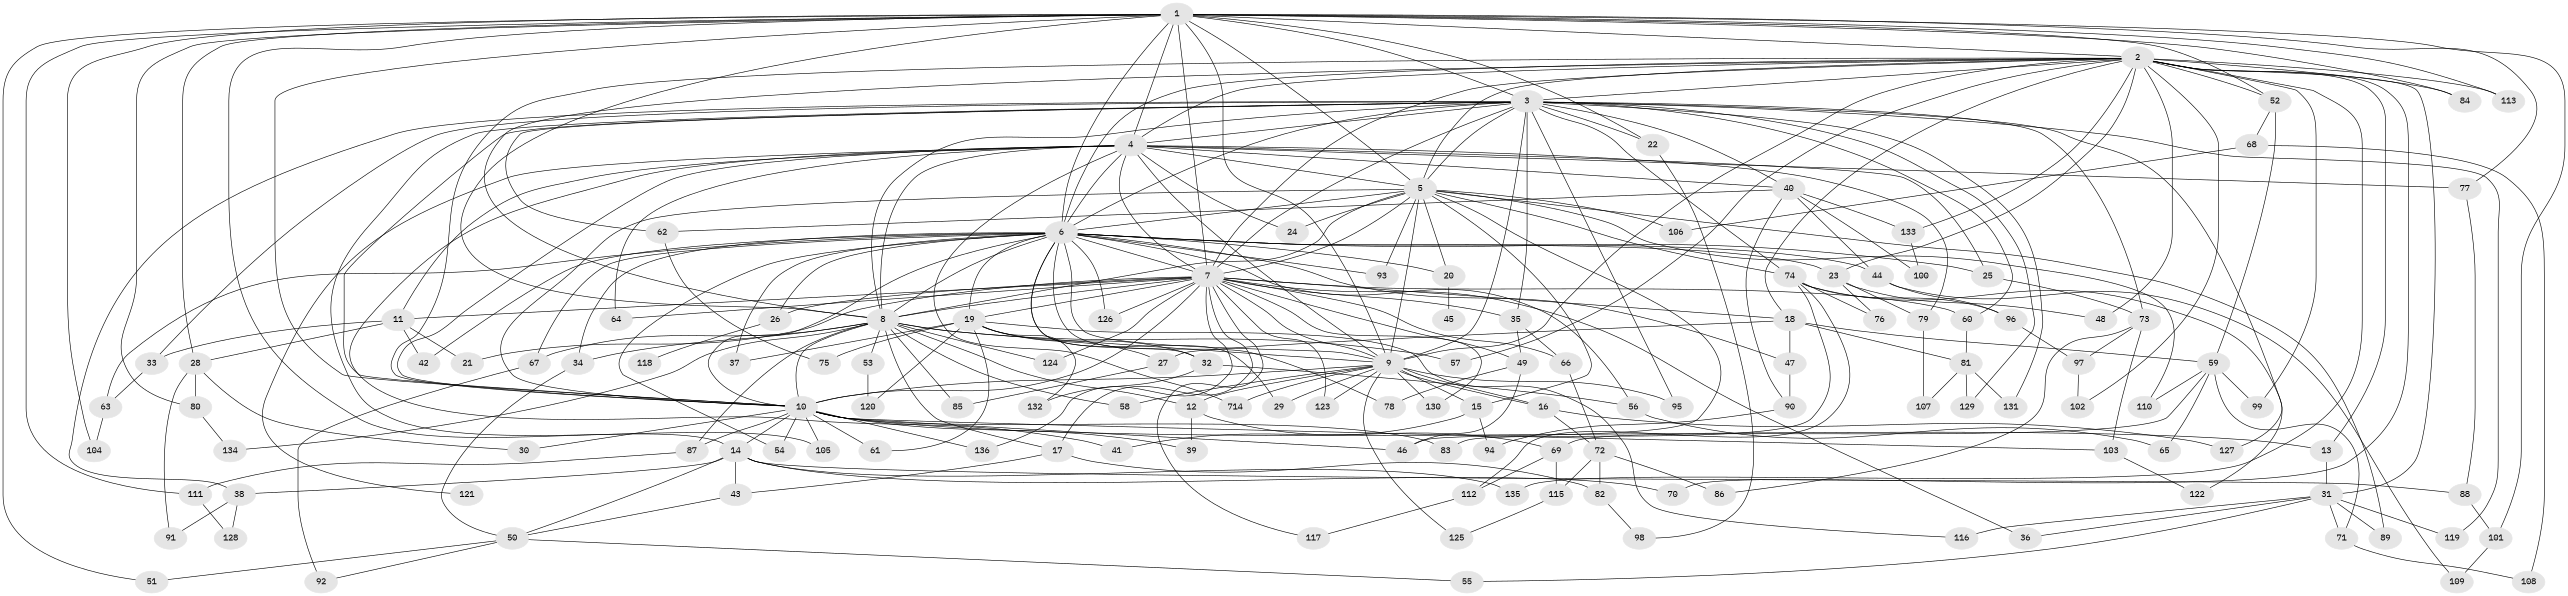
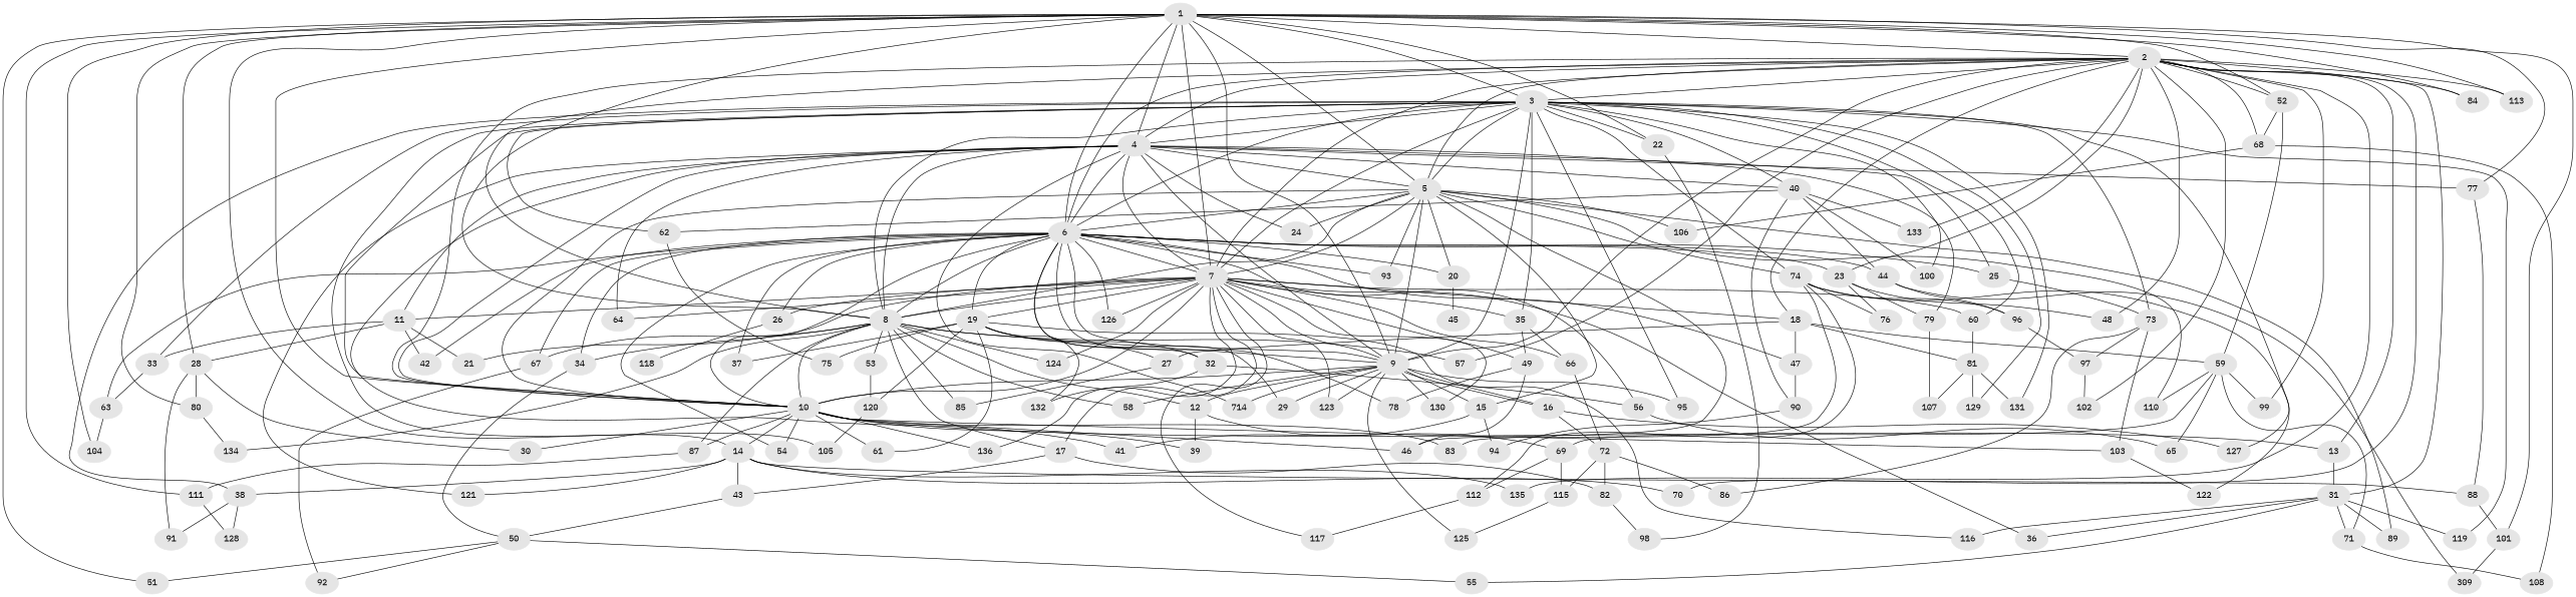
  graph {
    fontname="IBM Plex Mono"
    node [color=gray90 fontname="IBM Plex Mono" style=filled]
    edge [fontname="IBM Plex Mono"]
    1
    2
    3
    4
    5
    6
    7
    8
    9
    10
    14
    22
    28
    51
    52
    77
    80
    84
    101
    104
    111
    113
    13
    18
    23
    31
    48
    57
    68
    70
    99
    102
    133
    135
    33
    35
    38
    40
    60
    62
    73
    74
    95
    100
    105
    119
    127
    129
    131
    11
    24
    25
    41
    64
    79
    n56 [label=714]
    121
    15
    20
    46
    89
    93
    106
    110
    19
    26
    29
    32
    34
    37
    42
    44
    47
    54
    56
    63
    67
    78
    126
    17
    21
    36
    49
    66
    117
    123
    124
    130
    136
    12
    53
    58
    85
    87
    134
    16
    125
    30
    39
    61
    83
    103
    43
    88
    98
    91
    59
-   109
+   109 [label=309]
    128
    27
    81
    76
    116
    55
    71
    108
    90
    75
    86
    97
    96
    112
    122
    107
    94
    45
    120
    132
    118
    50
    65
    92
    82
    72
    69
    115
    1 -- 2
    1 -- 3
    1 -- 4
    1 -- 5
    1 -- 6
    1 -- 7
    1 -- 8
    1 -- 9
    1 -- 10
    1 -- 14
    1 -- 22
    1 -- 28
    1 -- 51
    1 -- 52
    1 -- 77
    1 -- 80
    1 -- 84
    1 -- 101
    1 -- 104
    1 -- 111
    1 -- 113
    2 -- 3
    2 -- 4
    2 -- 5
    2 -- 6
    2 -- 7
    2 -- 8
    2 -- 9
    2 -- 10
    2 -- 52
    2 -- 84
    2 -- 113
    2 -- 13
    2 -- 18
    2 -- 23
    2 -- 31
    2 -- 48
    2 -- 57
+   2 -- 68
    2 -- 70
    2 -- 99
    2 -- 102
    2 -- 133
    2 -- 135
    3 -- 4
    3 -- 5
    3 -- 6
    3 -- 7
    3 -- 8
    3 -- 9
    3 -- 10
    3 -- 22
    3 -- 33
    3 -- 35
    3 -- 38
    3 -- 40
    3 -- 60
    3 -- 62
    3 -- 73
    3 -- 74
    3 -- 95
-   133 -- 100
+   3 -- 100
    3 -- 105
    3 -- 119
    3 -- 127
    3 -- 129
    3 -- 131
    4 -- 5
    4 -- 6
    4 -- 7
    4 -- 8
    4 -- 9
    4 -- 10
    4 -- 77
    4 -- 40
    4 -- 11
    4 -- 24
    4 -- 25
    4 -- 41
    4 -- 64
    4 -- 79
    4 -- n56
    4 -- 121
    5 -- 6
    5 -- 7
    5 -- 8
    5 -- 9
    5 -- 10
    5 -- 74
    5 -- 24
    5 -- 15
    5 -- 20
    5 -- 46
    5 -- 89
    5 -- 93
    5 -- 106
    5 -- 110
    6 -- 7
    6 -- 8
    6 -- 9
    6 -- 10
    6 -- 23
    6 -- 25
    6 -- 20
    6 -- 93
    6 -- 19
    6 -- 26
    6 -- 29
    6 -- 32
    6 -- 34
    6 -- 37
    6 -- 42
    6 -- 44
    6 -- 47
    6 -- 54
    6 -- 56
    6 -- 63
    6 -- 67
    6 -- 78
    6 -- 126
    7 -- 8
    7 -- 9
    7 -- 10
    7 -- 18
    7 -- 35
    7 -- 60
    7 -- 11
    7 -- 64
    7 -- 19
    7 -- 26
    7 -- 126
    7 -- 17
    7 -- 21
    7 -- 36
    7 -- 49
    7 -- 66
    7 -- 117
    7 -- 123
    7 -- 124
    7 -- 130
    7 -- 136
    8 -- 9
    8 -- 10
    8 -- 57
    8 -- 34
    8 -- 67
    8 -- 17
    8 -- 124
    8 -- 12
    8 -- 53
    8 -- 58
    8 -- 85
    8 -- 87
    8 -- 134
    9 -- 10
    9 -- 95
    9 -- n56
    9 -- 15
    9 -- 29
    9 -- 123
    9 -- 130
    9 -- 12
    9 -- 58
    9 -- 16
    9 -- 16
    9 -- 125
    10 -- 14
    10 -- 13
-   10 -- 105
+   120 -- 105
    10 -- 46
    10 -- 54
    10 -- 136
    10 -- 87
    10 -- 30
    10 -- 39
    10 -- 61
    10 -- 83
    10 -- 103
    14 -- 70
    14 -- 135
    14 -- 38
-   14 -- 50
+   14 -- 121
    14 -- 43
    14 -- 88
    22 -- 98
    28 -- 80
    28 -- 30
    28 -- 91
    52 -- 68
    52 -- 59
    77 -- 88
    80 -- 134
    101 -- 109
    111 -- 128
    13 -- 31
    18 -- 47
    18 -- 59
    18 -- 27
    18 -- 81
    23 -- 48
    23 -- 79
    23 -- 76
    31 -- 119
    31 -- 89
    31 -- 36
    31 -- 116
    31 -- 55
    31 -- 71
    68 -- 106
    68 -- 108
    33 -- 63
    35 -- 49
    35 -- 66
    38 -- 91
    38 -- 128
    40 -- 133
    40 -- 62
    40 -- 100
    40 -- 44
    40 -- 90
    60 -- 81
    62 -- 75
    73 -- 103
    73 -- 86
    73 -- 97
    74 -- 83
    74 -- 76
    74 -- 96
    74 -- 112
    74 -- 122
    11 -- 28
    11 -- 33
    11 -- 42
    11 -- 21
    25 -- 73
    79 -- 107
    15 -- 41
    15 -- 94
    20 -- 45
    19 -- 32
    19 -- 37
    19 -- 61
    19 -- 27
    19 -- 116
    19 -- 75
    19 -- 120
    19 -- 132
    26 -- 118
    32 -- 56
    32 -- 132
    34 -- 50
    44 -- 109
    44 -- 96
    47 -- 90
    56 -- 65
    63 -- 104
    67 -- 92
    17 -- 43
    17 -- 82
    49 -- 46
    49 -- 78
    66 -- 72
    12 -- 39
    12 -- 69
    53 -- 120
    87 -- 111
    16 -- 127
    16 -- 72
    103 -- 122
    43 -- 50
    88 -- 101
    59 -- 99
    59 -- 110
    59 -- 71
    59 -- 65
    59 -- 69
    27 -- 85
    81 -- 129
    81 -- 131
    81 -- 107
    71 -- 108
    90 -- 94
    97 -- 102
    96 -- 97
    112 -- 117
    50 -- 51
    50 -- 55
    50 -- 92
    82 -- 98
    72 -- 86
    72 -- 82
    72 -- 115
    69 -- 112
    69 -- 115
    115 -- 125
  }
